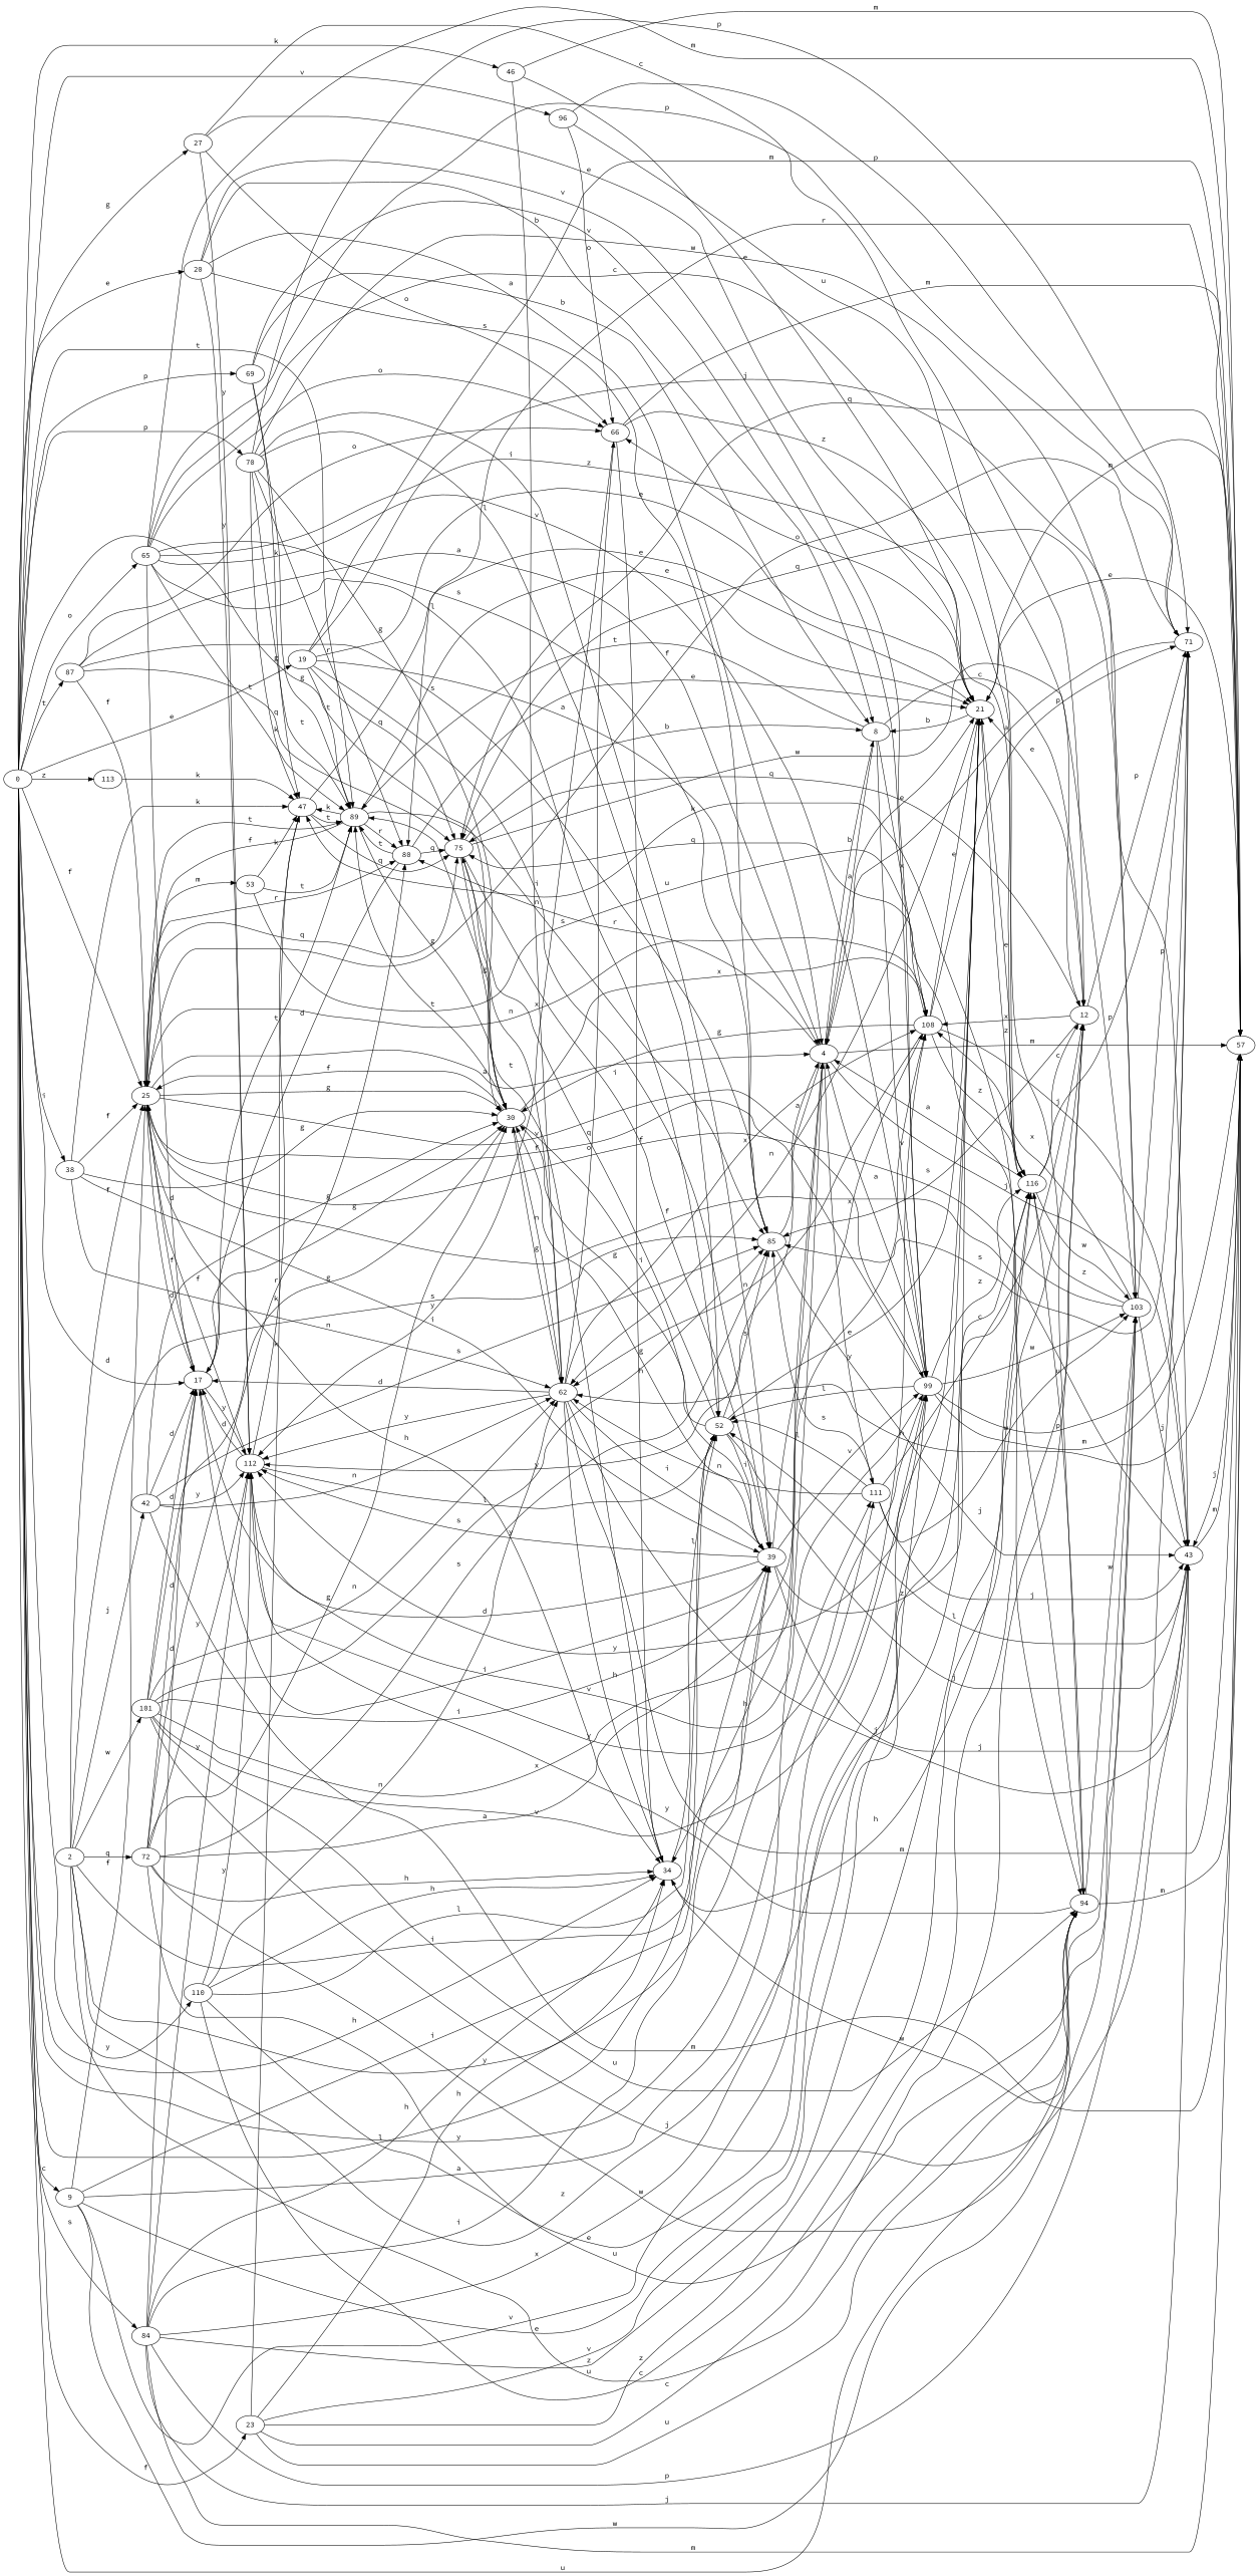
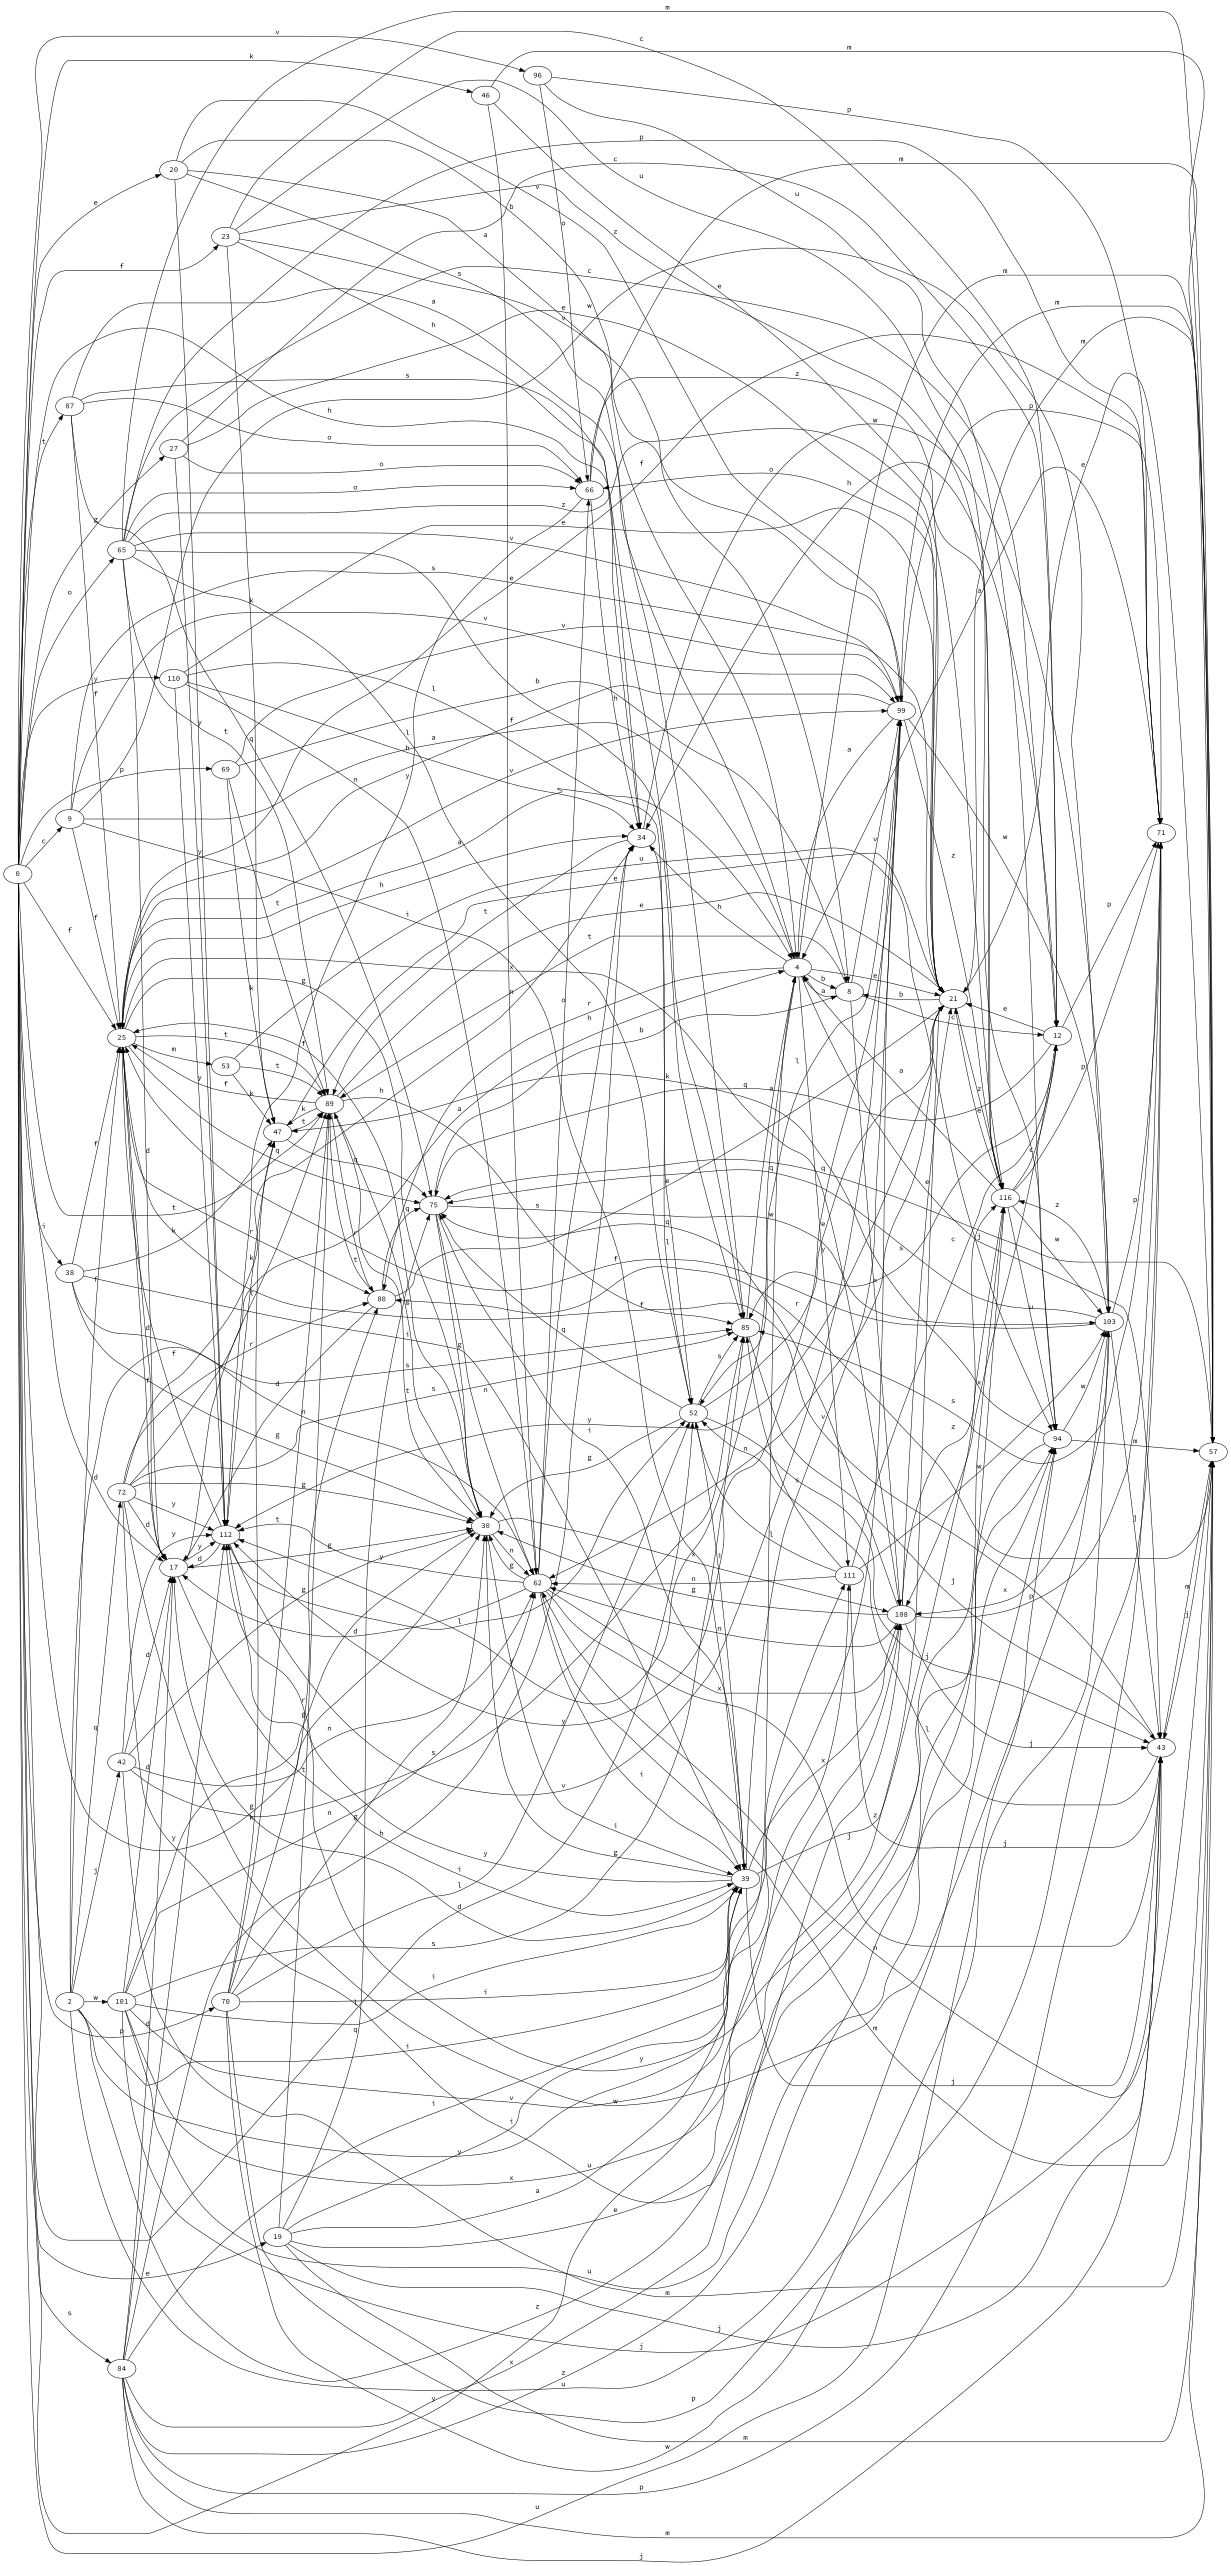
  strict digraph {
    fontname="Source Code Pro"
    rankdir=LR
    node [fontname="Source Code Pro"]
    edge [fontname="Source Code Pro"]
    0
    9
    17
    19
    20
    23
    25
    27
    30
    34
    38
    46
    52
    65
    69
    70
    84
    87
    89
    94
    96
    110
    111
-   113
    39
    4
    21
    99
    103
    112
    43
    57
    75
    85
    8
    116
    12
    47
    53
    80
    108
    66
    62
    71
    2
    42
    72
    n48 [label=101]
    0 -> 9 [label=c]
    0 -> 17 [label=d]
    0 -> 19 [label=e]
    0 -> 20 [label=e]
    0 -> 23 [label=f]
    0 -> 25 [label=f]
    0 -> 27 [label=g]
    0 -> 30 [label=g]
    0 -> 34 [label=h]
    0 -> 38 [label=i]
    0 -> 46 [label=k]
    0 -> 52 [label=l]
    0 -> 65 [label=o]
    0 -> 69 [label=p]
    0 -> 70 [label=p]
    0 -> 84 [label=s]
    0 -> 87 [label=t]
    0 -> 89 [label=t]
    0 -> 94 [label=u]
    0 -> 96 [label=v]
    0 -> 110 [label=y]
    0 -> 111 [label=y]
-   0 -> 113 [label=z]
    9 -> 25 [label=f]
    9 -> 39 [label=i]
    9 -> 4 [label=a]
    9 -> 21 [label=e]
    9 -> 99 [label=v]
    9 -> 103 [label=w]
    17 -> 25 [label=f]
    17 -> 30 [label=g]
    17 -> 89 [label=t]
    17 -> 39 [label=i]
    17 -> 112 [label=y]
    19 -> 89 [label=t]
    19 -> 39 [label=i]
    19 -> 4 [label=a]
    19 -> 21 [label=e]
    19 -> 43 [label=j]
    19 -> 57 [label=m]
    19 -> 75 [label=q]
    20 -> 4 [label=a]
    20 -> 99 [label=v]
    20 -> 112 [label=y]
    20 -> 85 [label=s]
    20 -> 8 [label=b]
    23 -> 34 [label=h]
    23 -> 94 [label=u]
    23 -> 99 [label=v]
    23 -> 116 [label=z]
    23 -> 12 [label=c]
    23 -> 47 [label=k]
    25 -> 17 [label=d]
    25 -> 30 [label=g]
    25 -> 34 [label=h]
    25 -> 89 [label=t]
    25 -> 4 [label=a]
    25 -> 99 [label=v]
    25 -> 75 [label=q]
    25 -> 53 [label=m]
    25 -> 80 [label=r]
    25 -> 108 [label=x]
    27 -> 21 [label=e]
    27 -> 112 [label=y]
    27 -> 12 [label=c]
    27 -> 66 [label=o]
    30 -> 25 [label=f]
    30 -> 89 [label=t]
    30 -> 39 [label=i]
    30 -> 108 [label=x]
    30 -> 62 [label=n]
    34 -> 52 [label=l]
    34 -> 89 [label=t]
    34 -> 103 [label=w]
    38 -> 25 [label=f]
    38 -> 30 [label=g]
    38 -> 39 [label=i]
    38 -> 47 [label=k]
    38 -> 62 [label=n]
    46 -> 21 [label=e]
    46 -> 57 [label=m]
    46 -> 62 [label=n]
    52 -> 30 [label=g]
    52 -> 39 [label=i]
    52 -> 21 [label=e]
    52 -> 43 [label=j]
    52 -> 75 [label=q]
    52 -> 85 [label=s]
    65 -> 17 [label=d]
    65 -> 52 [label=l]
    65 -> 89 [label=t]
    65 -> 99 [label=v]
    65 -> 57 [label=m]
    65 -> 85 [label=s]
    65 -> 116 [label=z]
    65 -> 12 [label=c]
    65 -> 66 [label=o]
    65 -> 71 [label=p]
-   69 -> 89 [label=g]
+   69 -> 89 [label=t]
    69 -> 99 [label=v]
    69 -> 8 [label=b]
    69 -> 47 [label=k]
    70 -> 30 [label=g]
    70 -> 52 [label=l]
    70 -> 89 [label=t]
    70 -> 39 [label=i]
    70 -> 103 [label=w]
    70 -> 47 [label=k]
    70 -> 80 [label=r]
    70 -> 71 [label=p]
    84 -> 17 [label=d]
    84 -> 34 [label=h]
    84 -> 39 [label=i]
    84 -> 112 [label=y]
    84 -> 43 [label=j]
    84 -> 57 [label=m]
    84 -> 116 [label=z]
    84 -> 108 [label=x]
    84 -> 71 [label=p]
    87 -> 25 [label=f]
    87 -> 4 [label=a]
    87 -> 75 [label=q]
    87 -> 85 [label=s]
    87 -> 66 [label=o]
    89 -> 25 [label=f]
    89 -> 30 [label=g]
    89 -> 21 [label=e]
    89 -> 85 [label=s]
    89 -> 47 [label=k]
    89 -> 80 [label=r]
    94 -> 103 [label=w]
    94 -> 112 [label=y]
    94 -> 57 [label=m]
    94 -> 47 [label=k]
    96 -> 94 [label=u]
    96 -> 66 [label=o]
    96 -> 71 [label=p]
    110 -> 34 [label=h]
    110 -> 52 [label=l]
    110 -> 21 [label=e]
    110 -> 112 [label=y]
-   110 -> 12 [label=c]
    110 -> 62 [label=n]
    111 -> 52 [label=l]
    111 -> 103 [label=w]
    111 -> 43 [label=j]
    111 -> 85 [label=s]
    111 -> 12 [label=c]
    111 -> 62 [label=n]
-   113 -> 47 [label=k]
    39 -> 17 [label=d]
    39 -> 30 [label=g]
    39 -> 99 [label=v]
    39 -> 112 [label=y]
    39 -> 43 [label=j]
    39 -> 116 [label=z]
    39 -> 108 [label=x]
    4 -> 34 [label=h]
    4 -> 111 [label=y]
    4 -> 21 [label=e]
    4 -> 112 [label=y]
    4 -> 43 [label=j]
    4 -> 57 [label=m]
    4 -> 8 [label=b]
    4 -> 80 [label=r]
    21 -> 112 [label=y]
    21 -> 57 [label=m]
    21 -> 8 [label=b]
    21 -> 116 [label=z]
    21 -> 66 [label=o]
    21 -> 62 [label=n]
    99 -> 25 [label=f]
    99 -> 52 [label=l]
    99 -> 4 [label=a]
    99 -> 103 [label=w]
    99 -> 112 [label=y]
    99 -> 57 [label=m]
    99 -> 116 [label=z]
    99 -> 71 [label=p]
    103 -> 25 [label=f]
    103 -> 43 [label=j]
    103 -> 75 [label=q]
    103 -> 116 [label=z]
    103 -> 108 [label=x]
    103 -> 71 [label=p]
    112 -> 17 [label=d]
    112 -> 25 [label=f]
    112 -> 52 [label=l]
    112 -> 99 [label=v]
    112 -> 47 [label=k]
    43 -> 25 [label=f]
    43 -> 52 [label=l]
    43 -> 57 [label=m]
    57 -> 21 [label=e]
    57 -> 43 [label=j]
    57 -> 75 [label=q]
    57 -> 80 [label=r]
    57 -> 62 [label=n]
    75 -> 30 [label=g]
    75 -> 39 [label=i]
    75 -> 103 [label=w]
    75 -> 8 [label=b]
    75 -> 62 [label=n]
    85 -> 4 [label=a]
    85 -> 43 [label=j]
    8 -> 89 [label=t]
    8 -> 4 [label=a]
    8 -> 99 [label=v]
    8 -> 12 [label=c]
    8 -> 108 [label=x]
    116 -> 94 [label=u]
    116 -> 4 [label=a]
    116 -> 21 [label=e]
    116 -> 103 [label=w]
    116 -> 12 [label=c]
    116 -> 71 [label=p]
    12 -> 34 [label=h]
    12 -> 21 [label=e]
    12 -> 75 [label=q]
    12 -> 85 [label=s]
    12 -> 108 [label=x]
    12 -> 71 [label=p]
    47 -> 89 [label=t]
    47 -> 21 [label=e]
    47 -> 75 [label=q]
    53 -> 89 [label=t]
    53 -> 94 [label=u]
    53 -> 47 [label=k]
    80 -> 17 [label=d]
    80 -> 89 [label=t]
    80 -> 21 [label=e]
    80 -> 75 [label=q]
    108 -> 30 [label=g]
    108 -> 21 [label=e]
    108 -> 43 [label=j]
    108 -> 75 [label=q]
    108 -> 116 [label=z]
    108 -> 62 [label=n]
    108 -> 71 [label=p]
    66 -> 34 [label=h]
    66 -> 112 [label=y]
    66 -> 57 [label=m]
    66 -> 116 [label=z]
    62 -> 17 [label=d]
    62 -> 30 [label=g]
    62 -> 34 [label=h]
    62 -> 39 [label=i]
    62 -> 112 [label=y]
    62 -> 43 [label=j]
    62 -> 57 [label=m]
    62 -> 108 [label=x]
    62 -> 66 [label=o]
    71 -> 25 [label=f]
    71 -> 4 [label=a]
    71 -> 85 [label=s]
    2 -> 25 [label=f]
    2 -> 94 [label=u]
    2 -> 111 [label=y]
    2 -> 39 [label=i]
    2 -> 85 [label=s]
    2 -> 116 [label=z]
    2 -> 42 [label=j]
    2 -> 72 [label=q]
    2 -> n48 [label=w]
    42 -> 17 [label=d]
    42 -> 30 [label=g]
    42 -> 112 [label=y]
    42 -> 57 [label=m]
    42 -> 85 [label=s]
    42 -> 62 [label=n]
    72 -> 17 [label=d]
    72 -> 30 [label=g]
    72 -> 34 [label=h]
    72 -> 94 [label=u]
    72 -> 4 [label=a]
    72 -> 103 [label=w]
    72 -> 112 [label=y]
    72 -> 85 [label=s]
    72 -> 80 [label=r]
    n48 -> 17 [label=d]
    n48 -> 30 [label=g]
    n48 -> 94 [label=u]
    n48 -> 39 [label=i]
    n48 -> 99 [label=v]
    n48 -> 43 [label=j]
    n48 -> 85 [label=s]
    n48 -> 108 [label=x]
    n48 -> 62 [label=n]
  }
